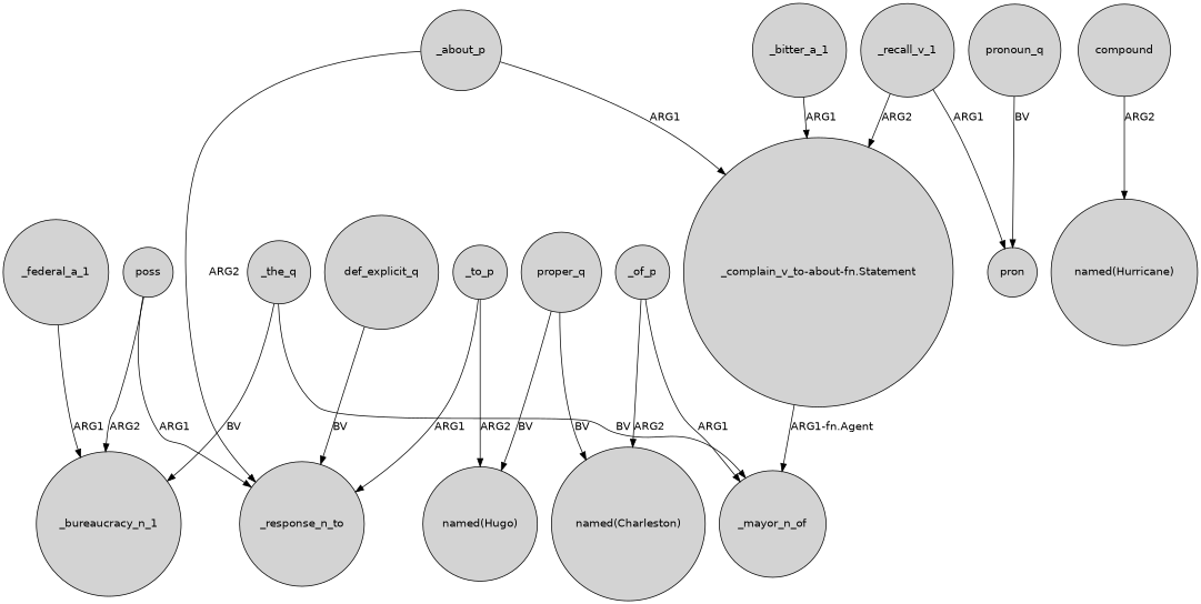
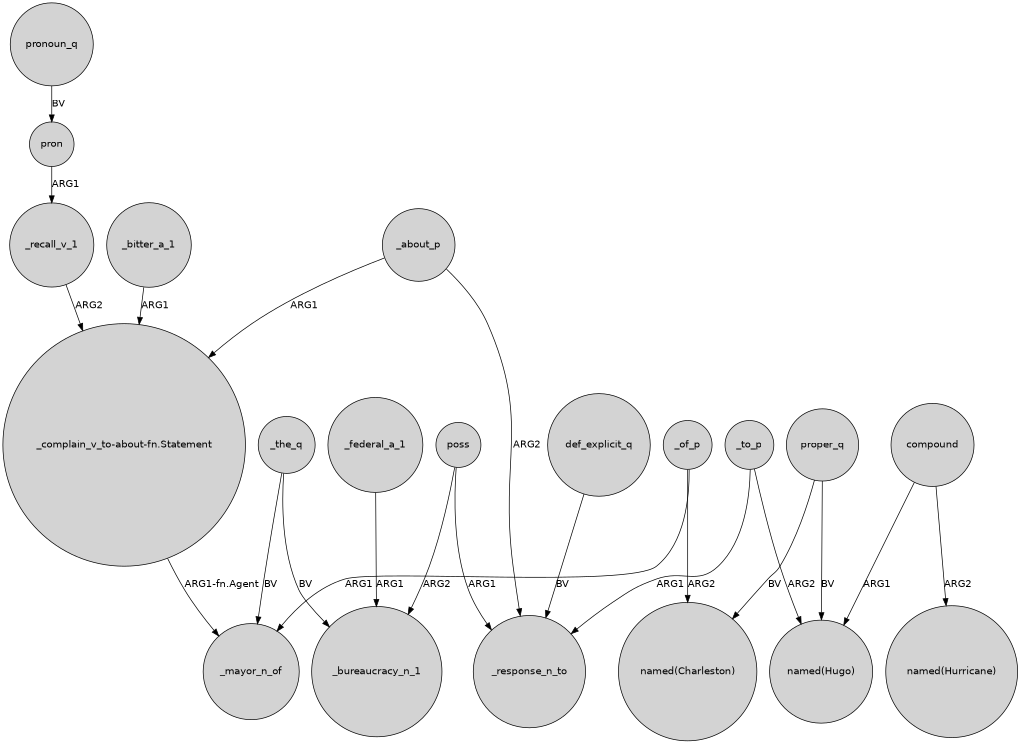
  digraph {
    fontname="DejaVu Sans"
    node [fontname="DejaVu Sans" shape=circle style=filled]
    edge [fontname="DejaVu Sans"]
    "_complain_v_to-about-fn.Statement"
    _mayor_n_of
    _the_q
    _bureaucracy_n_1
    _federal_a_1
    poss
    _response_n_to
    _to_p
    "named(Hugo)"
    _of_p
    "named(Charleston)"
    compound
    "named(Hurricane)"
    _about_p
    _recall_v_1
    pron
    pronoun_q
    def_explicit_q
    proper_q
    _bitter_a_1
    "_complain_v_to-about-fn.Statement" -> _mayor_n_of [label="ARG1-fn.Agent"]
    _the_q -> _mayor_n_of [label=BV]
    _the_q -> _bureaucracy_n_1 [label=BV]
    _federal_a_1 -> _bureaucracy_n_1 [label=ARG1]
    poss -> _bureaucracy_n_1 [label=ARG2]
    poss -> _response_n_to [label=ARG1]
    _to_p -> _response_n_to [label=ARG1]
    _to_p -> "named(Hugo)" [label=ARG2]
    _of_p -> _mayor_n_of [label=ARG1]
    _of_p -> "named(Charleston)" [label=ARG2]
+   compound -> "named(Hugo)" [label=ARG1]
    compound -> "named(Hurricane)" [label=ARG2]
    _about_p -> "_complain_v_to-about-fn.Statement" [label=ARG1]
    _about_p -> _response_n_to [label=ARG2]
    _recall_v_1 -> "_complain_v_to-about-fn.Statement" [label=ARG2]
-   _recall_v_1 -> pron [label=ARG1]
+   pron -> _recall_v_1 [label=ARG1]
    pronoun_q -> pron [label=BV]
    def_explicit_q -> _response_n_to [label=BV]
    proper_q -> "named(Hugo)" [label=BV]
    proper_q -> "named(Charleston)" [label=BV]
    _bitter_a_1 -> "_complain_v_to-about-fn.Statement" [label=ARG1]
  }
